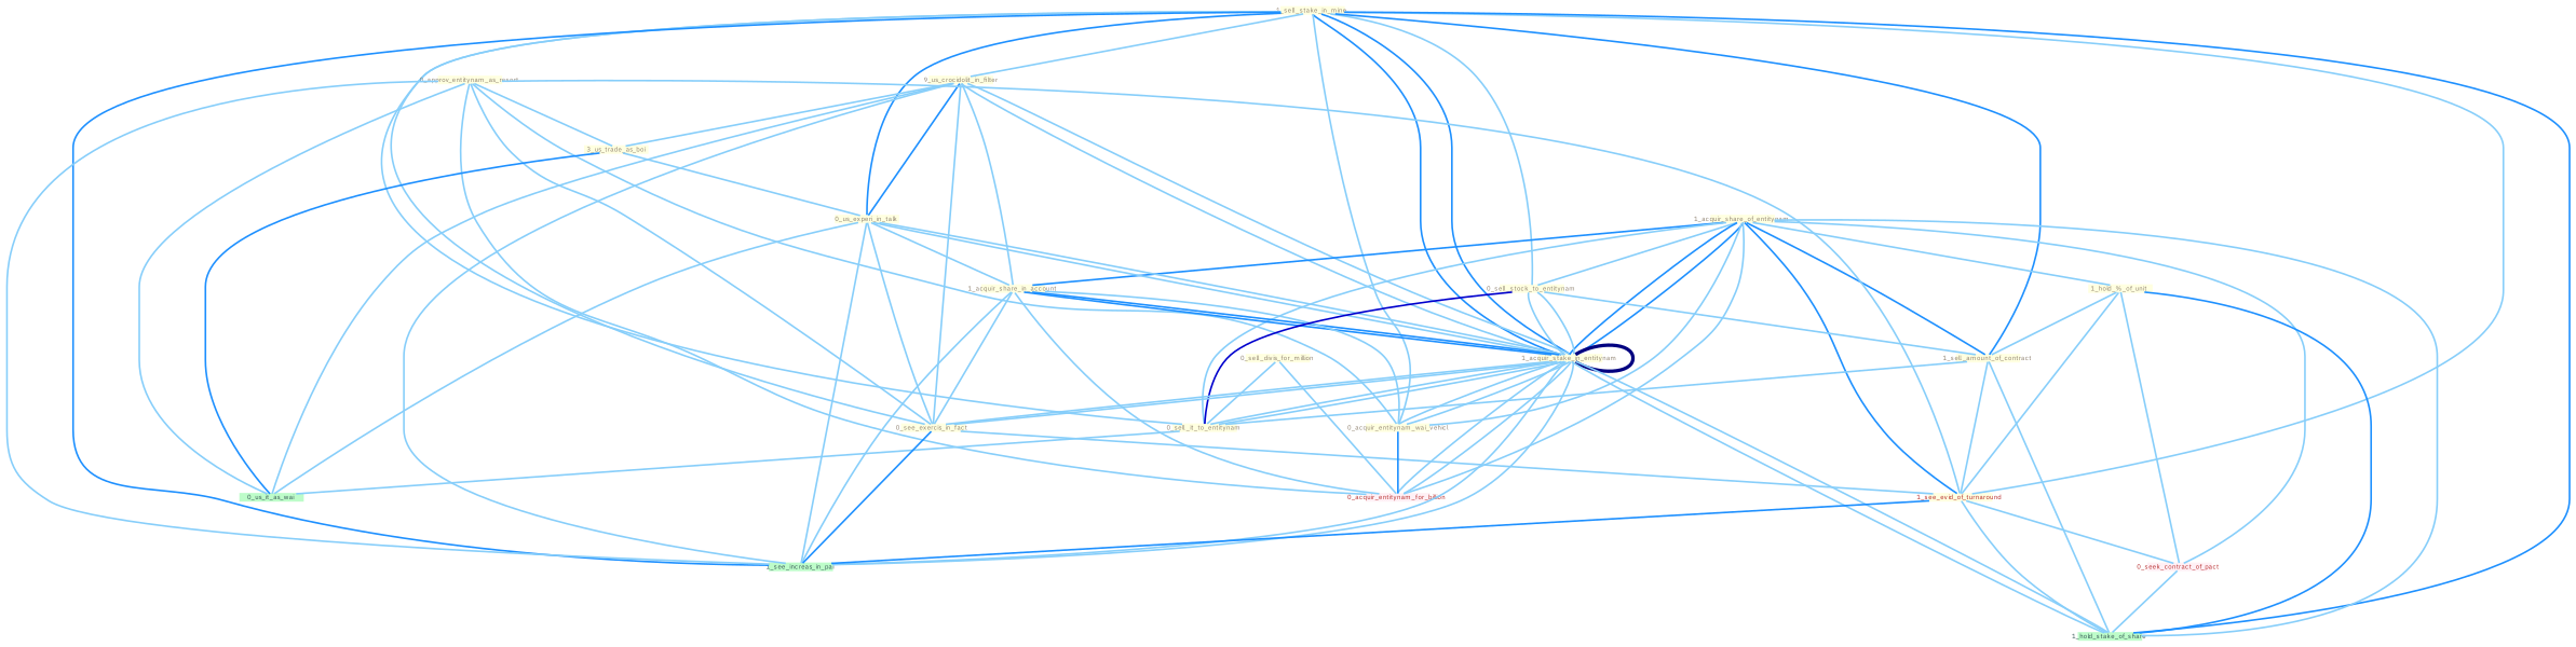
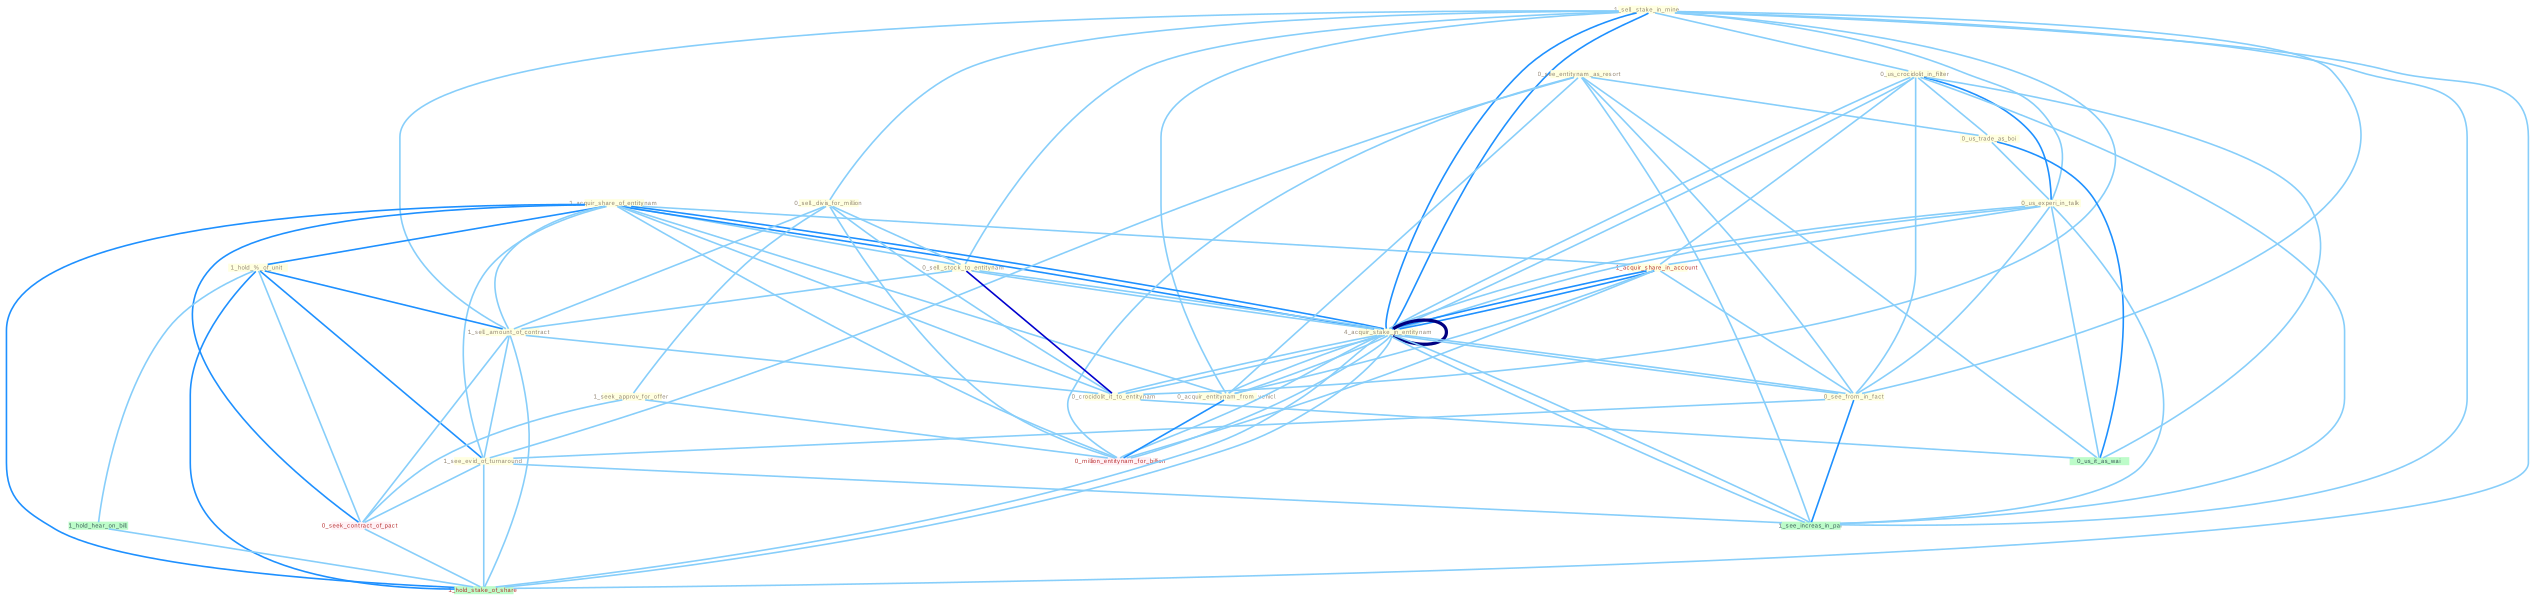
  graph {
    fontname="IBM Plex Sans"
    node [color="#ffffe0" fixedsize=true fontcolor="#8b7d6b" fontname="IBM Plex Sans" fontsize=4 shape=polygon style=filled]
    edge [color="#87cefa" fontname="IBM Plex Sans" w=1]
    "1_sell_stake_in_mine " [height=.06 width=.5]
-   "0_us_crocidolit_in_filter " [height=.06 width=.5 label="9_us_crocidolit_in_filter"]
+   "0_us_crocidolit_in_filter " [height=.06 width=.5]
    "1_acquir_share_of_entitynam " [height=.06 width=.5]
    "1_hold_%_of_unit " [height=.06 width=.5]
-   "0_see_entitynam_as_resort " [height=.06 width=.5 label="0_approv_entitynam_as_resort"]
-   "0_us_trade_as_boi " [height=.06 width=.5 label="3_us_trade_as_boi"]
+   "0_see_entitynam_as_resort " [height=.06 width=.5]
+   "0_us_trade_as_boi " [height=.06 width=.5]
    "0_us_experi_in_talk " [height=.06 width=.5]
    "0_sell_divis_for_million " [height=.06 width=.5]
-   "1_acquir_share_in_account " [height=.06 width=.5]
+   "1_acquir_share_in_account " [fontcolor="#b22222" height=.06 width=.5]
    "0_sell_stock_to_entitynam " [height=.06 width=.5]
-   "1_acquir_stake_in_entitynam " [height=.06 width=.5]
+   "1_seek_approv_for_offer " [height=.06 width=.5]
+   "1_acquir_stake_in_entitynam " [height=.06 width=.5 label="4_acquir_stake_in_entitynam"]
    "1_sell_amount_of_contract " [height=.06 width=.5]
-   "0_sell_it_to_entitynam " [height=.06 width=.5]
-   "0_see_exercis_in_fact " [height=.06 width=.5]
-   "1_see_evid_of_turnaround " [fontcolor="#b22222" height=.06 width=.5]
-   "0_acquir_entitynam_from_vehicl " [height=.06 width=.5 label="0_acquir_entitynam_wai_vehicl"]
+   "0_sell_it_to_entitynam " [height=.06 width=.5 label="0_crocidolit_it_to_entitynam"]
+   "0_see_exercis_in_fact " [height=.06 width=.5 label="0_see_from_in_fact"]
+   "1_see_evid_of_turnaround " [height=.06 width=.5]
+   "0_acquir_entitynam_from_vehicl " [height=.06 width=.5]
    "0_seek_contract_of_pact " [color="#fff0f5" fontcolor="#b22222" height=.06 width=.5]
-   "0_acquir_entitynam_for_billion " [color="#fff0f5" fontcolor="#b22222" height=.06 width=.5]
+   "0_acquir_entitynam_for_billion " [color="#fff0f5" fontcolor="#b22222" height=.06 width=.5 label="0_million_entitynam_for_billion"]
    "1_see_increas_in_pai " [color="#BDFCC9" fontcolor="#2f4f4f" height=.06 width=.5]
-   "1_hold_stake_of_share " [color="#BDFCC9" fontcolor="#2f4f4f" height=.06 width=.5]
+   "1_hold_stake_of_share " [color="#BDFCC9" fontcolor="#b22222" height=.06 width=.5]
    "0_us_it_as_wai " [color="#BDFCC9" fontcolor="#2f4f4f" height=.06 width=.5]
+   "1_hold_hear_on_bill " [color="#BDFCC9" fontcolor="#2f4f4f" height=.06 width=.5]
    subgraph sub_1 {
      "1_sell_stake_in_mine "
      "0_us_crocidolit_in_filter "
      "1_acquir_share_of_entitynam "
      "1_hold_%_of_unit "
      "0_see_entitynam_as_resort "
      "0_us_trade_as_boi "
      "0_us_experi_in_talk "
      "0_sell_divis_for_million "
      "1_acquir_share_in_account "
      "0_sell_stock_to_entitynam "
+     "1_seek_approv_for_offer "
      "1_acquir_stake_in_entitynam "
      "1_sell_amount_of_contract "
      "0_sell_it_to_entitynam "
      "0_see_exercis_in_fact "
      "1_see_evid_of_turnaround "
      "0_acquir_entitynam_from_vehicl "
    }
    subgraph sub_2 {
      "0_seek_contract_of_pact "
      "0_acquir_entitynam_for_billion "
    }
    "1_sell_stake_in_mine " -- "0_us_crocidolit_in_filter "
-   "1_sell_stake_in_mine " -- "0_us_experi_in_talk " [color="#1e90ff"]
-   "1_sell_stake_in_mine " -- "1_see_evid_of_turnaround "
+   "1_sell_stake_in_mine " -- "0_us_experi_in_talk "
+   "1_sell_stake_in_mine " -- "0_sell_divis_for_million "
    "1_sell_stake_in_mine " -- "0_sell_stock_to_entitynam "
    "1_sell_stake_in_mine " -- "1_acquir_stake_in_entitynam " [color="#1e90ff" w=2]
    "1_sell_stake_in_mine " -- "1_acquir_stake_in_entitynam " [color="#1e90ff" w=2]
-   "1_sell_stake_in_mine " -- "1_sell_amount_of_contract " [color="#1e90ff"]
+   "1_sell_stake_in_mine " -- "1_sell_amount_of_contract "
    "1_sell_stake_in_mine " -- "0_sell_it_to_entitynam "
    "1_sell_stake_in_mine " -- "0_see_exercis_in_fact "
    "1_sell_stake_in_mine " -- "0_acquir_entitynam_from_vehicl "
-   "1_sell_stake_in_mine " -- "1_see_increas_in_pai " [color="#1e90ff"]
-   "1_sell_stake_in_mine " -- "1_hold_stake_of_share " [color="#1e90ff"]
+   "1_sell_stake_in_mine " -- "1_see_increas_in_pai "
+   "1_sell_stake_in_mine " -- "1_hold_stake_of_share "
    "0_us_crocidolit_in_filter " -- "0_us_trade_as_boi "
    "0_us_crocidolit_in_filter " -- "0_us_experi_in_talk " [color="#1e90ff" w=2]
    "0_us_crocidolit_in_filter " -- "1_acquir_share_in_account "
    "0_us_crocidolit_in_filter " -- "1_acquir_stake_in_entitynam "
    "0_us_crocidolit_in_filter " -- "1_acquir_stake_in_entitynam "
    "0_us_crocidolit_in_filter " -- "0_see_exercis_in_fact "
    "0_us_crocidolit_in_filter " -- "1_see_increas_in_pai "
    "0_us_crocidolit_in_filter " -- "0_us_it_as_wai "
-   "1_acquir_share_of_entitynam " -- "1_hold_%_of_unit "
-   "1_acquir_share_of_entitynam " -- "1_acquir_share_in_account " [color="#1e90ff" w=2]
+   "1_acquir_share_of_entitynam " -- "1_hold_%_of_unit " [color="#1e90ff"]
+   "1_acquir_share_of_entitynam " -- "1_acquir_share_in_account " [w=2]
    "1_acquir_share_of_entitynam " -- "0_sell_stock_to_entitynam "
    "1_acquir_share_of_entitynam " -- "1_acquir_stake_in_entitynam " [color="#1e90ff" w=2]
    "1_acquir_share_of_entitynam " -- "1_acquir_stake_in_entitynam " [color="#1e90ff" w=2]
-   "1_acquir_share_of_entitynam " -- "1_sell_amount_of_contract " [color="#1e90ff"]
+   "1_acquir_share_of_entitynam " -- "1_sell_amount_of_contract "
    "1_acquir_share_of_entitynam " -- "0_sell_it_to_entitynam "
-   "1_acquir_share_of_entitynam " -- "1_see_evid_of_turnaround " [color="#1e90ff"]
+   "1_acquir_share_of_entitynam " -- "1_see_evid_of_turnaround "
    "1_acquir_share_of_entitynam " -- "0_acquir_entitynam_from_vehicl "
-   "1_acquir_share_of_entitynam " -- "0_seek_contract_of_pact "
+   "1_acquir_share_of_entitynam " -- "0_seek_contract_of_pact " [color="#1e90ff"]
    "1_acquir_share_of_entitynam " -- "0_acquir_entitynam_for_billion "
-   "1_acquir_share_of_entitynam " -- "1_hold_stake_of_share "
-   "1_hold_%_of_unit " -- "1_sell_amount_of_contract "
-   "1_hold_%_of_unit " -- "1_see_evid_of_turnaround "
+   "1_acquir_share_of_entitynam " -- "1_hold_stake_of_share " [color="#1e90ff"]
+   "1_hold_%_of_unit " -- "1_sell_amount_of_contract " [color="#1e90ff"]
+   "1_hold_%_of_unit " -- "1_see_evid_of_turnaround " [color="#1e90ff"]
    "1_hold_%_of_unit " -- "0_seek_contract_of_pact "
    "1_hold_%_of_unit " -- "1_hold_stake_of_share " [color="#1e90ff" w=2]
+   "1_hold_%_of_unit " -- "1_hold_hear_on_bill "
    "0_see_entitynam_as_resort " -- "0_us_trade_as_boi "
    "0_see_entitynam_as_resort " -- "0_see_exercis_in_fact "
    "0_see_entitynam_as_resort " -- "1_see_evid_of_turnaround "
    "0_see_entitynam_as_resort " -- "0_acquir_entitynam_from_vehicl "
    "0_see_entitynam_as_resort " -- "0_acquir_entitynam_for_billion "
    "0_see_entitynam_as_resort " -- "1_see_increas_in_pai "
    "0_see_entitynam_as_resort " -- "0_us_it_as_wai "
    "0_us_trade_as_boi " -- "0_us_experi_in_talk "
    "0_us_trade_as_boi " -- "0_us_it_as_wai " [color="#1e90ff" w=2]
    "0_us_experi_in_talk " -- "1_acquir_share_in_account "
    "0_us_experi_in_talk " -- "1_acquir_stake_in_entitynam "
    "0_us_experi_in_talk " -- "1_acquir_stake_in_entitynam "
    "0_us_experi_in_talk " -- "0_see_exercis_in_fact "
    "0_us_experi_in_talk " -- "1_see_increas_in_pai "
    "0_us_experi_in_talk " -- "0_us_it_as_wai "
+   "0_sell_divis_for_million " -- "0_sell_stock_to_entitynam "
+   "0_sell_divis_for_million " -- "1_seek_approv_for_offer "
+   "0_sell_divis_for_million " -- "1_sell_amount_of_contract "
    "0_sell_divis_for_million " -- "0_sell_it_to_entitynam "
    "0_sell_divis_for_million " -- "0_acquir_entitynam_for_billion "
    "1_acquir_share_in_account " -- "1_acquir_stake_in_entitynam " [color="#1e90ff" w=2]
    "1_acquir_share_in_account " -- "1_acquir_stake_in_entitynam " [color="#1e90ff" w=2]
    "1_acquir_share_in_account " -- "0_see_exercis_in_fact "
    "1_acquir_share_in_account " -- "0_acquir_entitynam_from_vehicl "
    "1_acquir_share_in_account " -- "0_acquir_entitynam_for_billion "
-   "1_acquir_share_in_account " -- "1_see_increas_in_pai "
    "0_sell_stock_to_entitynam " -- "1_acquir_stake_in_entitynam "
    "0_sell_stock_to_entitynam " -- "1_acquir_stake_in_entitynam "
    "0_sell_stock_to_entitynam " -- "1_sell_amount_of_contract "
    "0_sell_stock_to_entitynam " -- "0_sell_it_to_entitynam " [color="#0000cd" w=3]
+   "1_seek_approv_for_offer " -- "0_seek_contract_of_pact "
+   "1_seek_approv_for_offer " -- "0_acquir_entitynam_for_billion "
    "1_acquir_stake_in_entitynam " -- "1_acquir_stake_in_entitynam " [color="#000080" style=bold w=4]
    "1_acquir_stake_in_entitynam " -- "0_sell_it_to_entitynam "
    "1_acquir_stake_in_entitynam " -- "0_see_exercis_in_fact "
    "1_acquir_stake_in_entitynam " -- "0_acquir_entitynam_from_vehicl "
    "1_acquir_stake_in_entitynam " -- "0_acquir_entitynam_for_billion "
    "1_acquir_stake_in_entitynam " -- "0_acquir_entitynam_for_billion "
    "1_acquir_stake_in_entitynam " -- "1_see_increas_in_pai "
    "1_acquir_stake_in_entitynam " -- "1_see_increas_in_pai "
    "1_acquir_stake_in_entitynam " -- "1_hold_stake_of_share "
    "1_acquir_stake_in_entitynam " -- "1_hold_stake_of_share "
    "1_sell_amount_of_contract " -- "0_sell_it_to_entitynam "
    "1_sell_amount_of_contract " -- "1_see_evid_of_turnaround "
+   "1_sell_amount_of_contract " -- "0_seek_contract_of_pact "
    "1_sell_amount_of_contract " -- "1_hold_stake_of_share "
    "0_sell_it_to_entitynam " -- "1_acquir_stake_in_entitynam "
    "0_sell_it_to_entitynam " -- "0_us_it_as_wai "
    "0_see_exercis_in_fact " -- "1_acquir_stake_in_entitynam "
    "0_see_exercis_in_fact " -- "1_see_evid_of_turnaround "
    "0_see_exercis_in_fact " -- "1_see_increas_in_pai " [color="#1e90ff" w=2]
    "1_see_evid_of_turnaround " -- "0_seek_contract_of_pact "
-   "1_see_evid_of_turnaround " -- "1_see_increas_in_pai " [color="#1e90ff"]
+   "1_see_evid_of_turnaround " -- "1_see_increas_in_pai "
    "1_see_evid_of_turnaround " -- "1_hold_stake_of_share "
    "0_acquir_entitynam_from_vehicl " -- "1_acquir_stake_in_entitynam "
    "0_acquir_entitynam_from_vehicl " -- "0_acquir_entitynam_for_billion " [color="#1e90ff" w=2]
    "0_seek_contract_of_pact " -- "1_hold_stake_of_share "
+   "1_hold_hear_on_bill " -- "1_hold_stake_of_share "
  }
